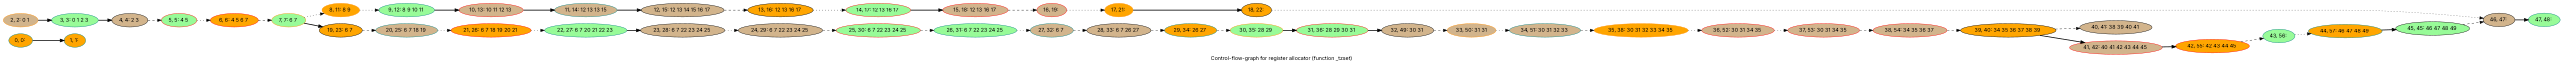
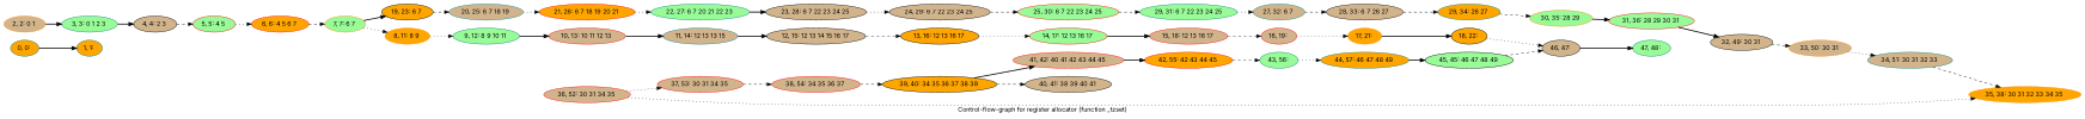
  digraph {
    fontname=Inter
    label="Control-flow-graph for register allocator (function _tzset)"
    rankdir=LR
    node [color=teal fillcolor=tan fontname=Inter style=filled]
    edge [fontname=Inter style=dashed]
    n1 [fillcolor=orange label="0, 0: "]
    n2 [fillcolor=orange label="1, 1: "]
    n3 [color=darkorange label="2, 2: 0 1 "]
    n4 [fillcolor=palegreen label="3, 3: 0 1 2 3 "]
    n5 [color=black label="4, 4: 2 3 "]
    n6 [color=red fillcolor=palegreen label="5, 5: 4 5 "]
    n7 [color=red fillcolor=orange label="6, 6: 4 5 6 7 "]
    n8 [color=darkorange fillcolor=palegreen label="7, 7: 6 7 "]
    n9 [color=darkorange fillcolor=orange label="8, 11: 8 9 "]
    n10 [color=black fillcolor=orange label="19, 23: 6 7 "]
    n11 [fillcolor=palegreen label="9, 12: 8 9 10 11 "]
    n12 [label="20, 25: 6 7 18 19 "]
    n13 [color=red label="10, 13: 10 11 12 13 "]
    n14 [label="11, 14: 12 13 13 15"]
    n15 [color=black label="12, 15: 12 13 14 15 16 17 "]
    n16 [color=black fillcolor=orange label="13, 16: 12 13 16 17 "]
    n17 [color=red fillcolor=palegreen label="14, 17: 12 13 16 17 "]
    n18 [color=red label="15, 18: 12 13 16 17 "]
    n19 [color=red label="16, 19: "]
    n20 [color=darkorange fillcolor=orange label="17, 21: "]
    n21 [color=black fillcolor=orange label="18, 22: "]
    n22 [color=black label="46, 47: "]
    n23 [fillcolor=palegreen label="47, 48: "]
    n24 [color=red fillcolor=orange label="21, 26: 6 7 18 19 20 21 "]
    n25 [fillcolor=palegreen label="22, 27: 6 7 20 21 22 23 "]
    n26 [color=black label="23, 28: 6 7 22 23 24 25 "]
    n27 [color=black label="24, 29: 6 7 22 23 24 25 "]
    n28 [color=red fillcolor=palegreen label="25, 30: 6 7 22 23 24 25 "]
-   n29 [fillcolor=palegreen label="26, 31: 6 7 22 23 24 25 "]
+   n29 [fillcolor=palegreen label="29, 31: 6 7 22 23 24 25"]
    n30 [label="27, 32: 6 7 "]
    n31 [color=black label="28, 33: 6 7 26 27 "]
    n32 [fillcolor=orange label="29, 34: 26 27 "]
    n33 [color=darkorange fillcolor=palegreen label="30, 35: 28 29 "]
    n34 [color=red fillcolor=palegreen label="31, 36: 28 29 30 31 "]
    n35 [color=black label="32, 49: 30 31 "]
-   n36 [color=darkorange label="33, 50: 31 31"]
+   n36 [color=darkorange label="33, 50: 30 31 "]
    n37 [label="34, 51: 30 31 32 33 "]
    n38 [color=darkorange fillcolor=orange label="35, 38: 30 31 32 33 34 35 "]
    n39 [color=red label="36, 52: 30 31 34 35 "]
    n40 [color=red label="37, 53: 30 31 34 35 "]
    n41 [color=red label="38, 54: 34 35 36 37 "]
    n42 [color=black fillcolor=orange label="39, 40: 34 35 36 37 38 39 "]
    n43 [color=black label="40, 41: 38 39 40 41 "]
    n44 [color=red label="41, 42: 40 41 42 43 44 45 "]
    n45 [color=red fillcolor=orange label="42, 55: 42 43 44 45 "]
    n46 [fillcolor=palegreen label="43, 56: "]
    n47 [fillcolor=orange label="44, 57: 46 47 48 49 "]
    n48 [color=black fillcolor=palegreen label="45, 45: 46 47 48 49 "]
    n1 -> n2 [style=bold]
    n3 -> n4 [style=bold]
    n4 -> n5 [style=bold]
    n5 -> n6
    n6 -> n7 [style=dotted]
    n7 -> n8
    n8 -> n9 [style=dotted]
    n8 -> n10 [style=bold]
    n9 -> n11 [style=dotted]
    n10 -> n12
    n11 -> n13 [style=bold]
    n12 -> n24 [style=dotted]
    n13 -> n14 [style=bold]
    n14 -> n15 [style=bold]
    n15 -> n16
    n16 -> n17 [style=dotted]
    n17 -> n18 [style=bold]
    n18 -> n19
    n19 -> n20 [style=dotted]
    n20 -> n21 [style=bold]
    n21 -> n22 [style=dotted]
    n22 -> n23 [style=bold]
    n24 -> n25 [style=dotted]
    n25 -> n26 [style=bold]
    n26 -> n27 [style=dotted]
    n27 -> n28
    n28 -> n29
    n29 -> n30 [style=dotted]
    n30 -> n31
    n31 -> n32
    n32 -> n33
    n33 -> n34 [style=bold]
    n34 -> n35 [style=bold]
    n35 -> n36
    n36 -> n37 [style=dotted]
    n37 -> n38
-   n38 -> n39 [style=dotted]
+   n39 -> n38 [style=dotted]
    n39 -> n40 [style=dotted]
    n40 -> n41
    n41 -> n42
    n42 -> n43
    n42 -> n44 [style=bold]
    n44 -> n45 [style=bold]
    n45 -> n46
    n46 -> n47 [style=dotted]
    n47 -> n48 [style=bold]
    n48 -> n22
  }
